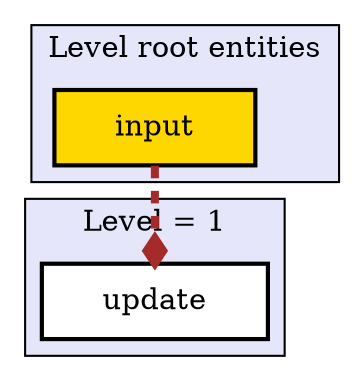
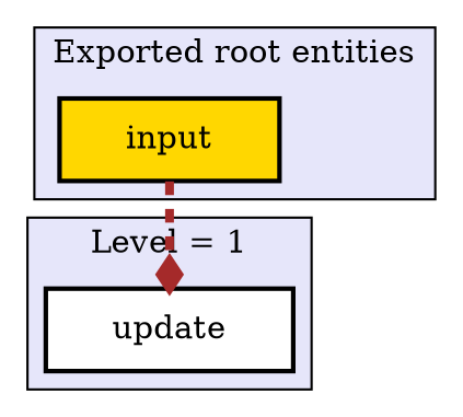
  digraph {
    node [margin="0.4,0.1" shape=box style="filled,bold"]
    n1 [fillcolor=white label=update]
    n2 [fillcolor=gold label=input]
    subgraph cluster_1 {
      fillcolor=lavender
      label="Level = 1"
      style=filled
      n1
    }
    subgraph cluster_2 {
      fillcolor=lavender
-     label="Level root entities"
+     label="Exported root entities"
      style=filled
      n2
    }
    n2 -> n1 [color=brown penwidth=3.833213344056216 style=dashed arrowhead=diamond]
  }
